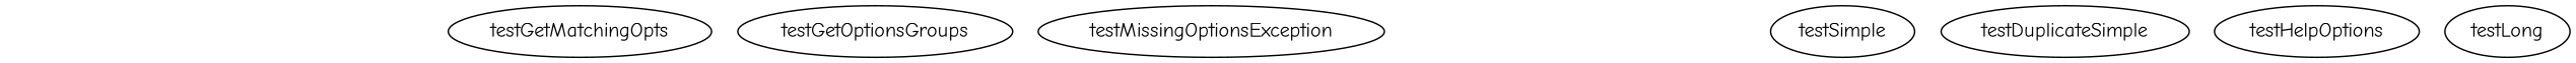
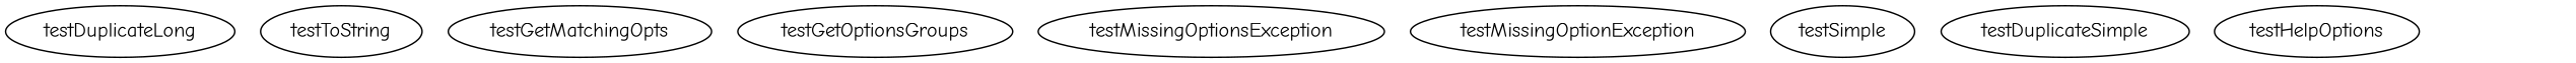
  digraph {
    fontname="Comic Neue"
    node [fontname="Comic Neue"]
+   testDuplicateLong
+   testToString
    testGetMatchingOpts
    testGetOptionsGroups
    testMissingOptionsException
+   testMissingOptionException
    testSimple
    testDuplicateSimple
    testHelpOptions
-   testLong
  }
